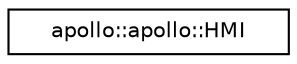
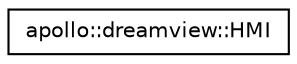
  digraph {
    rankdir=LR
-   n1 [color=black fillcolor=white fontname=Helvetica fontsize=10 height=0.2 label="apollo::apollo::HMI" shape=record style=filled width=0.4]
+   n1 [color=black fillcolor=white fontname=Helvetica fontsize=10 height=0.2 label="apollo::dreamview::HMI" shape=record style=filled width=0.4]
  }
